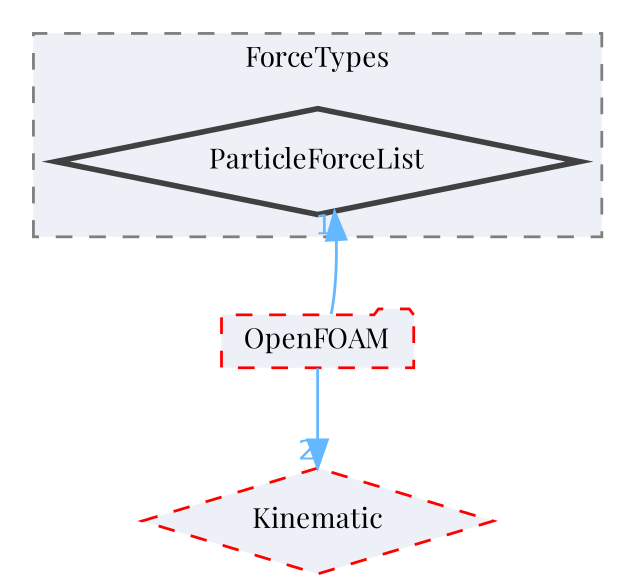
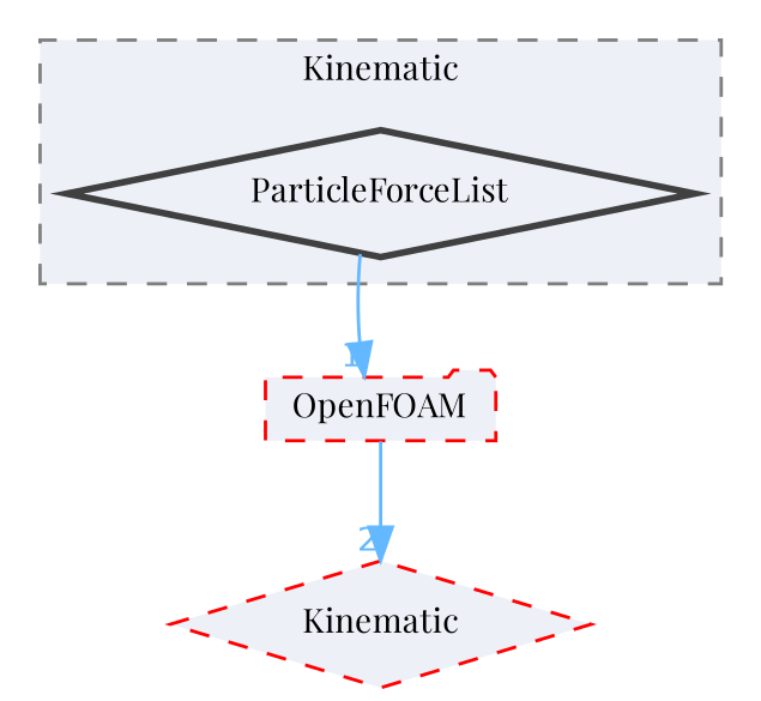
  digraph {
    compound=true
    fontname="Playfair Display"
    node [color=red fillcolor="#edf0f7" fontname="Playfair Display" fontsize=10 shape=diamond style="filled,dashed"]
    edge [color=steelblue1 fontcolor=steelblue1 fontname="Playfair Display" fontsize=10 labeldistance=1.5 labelfontname=Helvetica labelfontsize=10]
    n1 [color=grey25 height=0.2 label=ParticleForceList style="filled,bold" width=0.4]
    n2 [height=0.2 label=OpenFOAM shape=folder width=0.4]
    n3 [height=0.2 label=Kinematic width=0.4]
    subgraph cluster_1 {
      bgcolor="#edf0f7"
      fontsize=10
-     label=ForceTypes
+     label=Kinematic
      pencolor=grey50
      style="filled,dashed"
      n1
    }
-   n2 -> n1 [headlabel=1]
+   n1 -> n2 [headlabel=1]
    n2 -> n3 [headlabel=2]
  }
